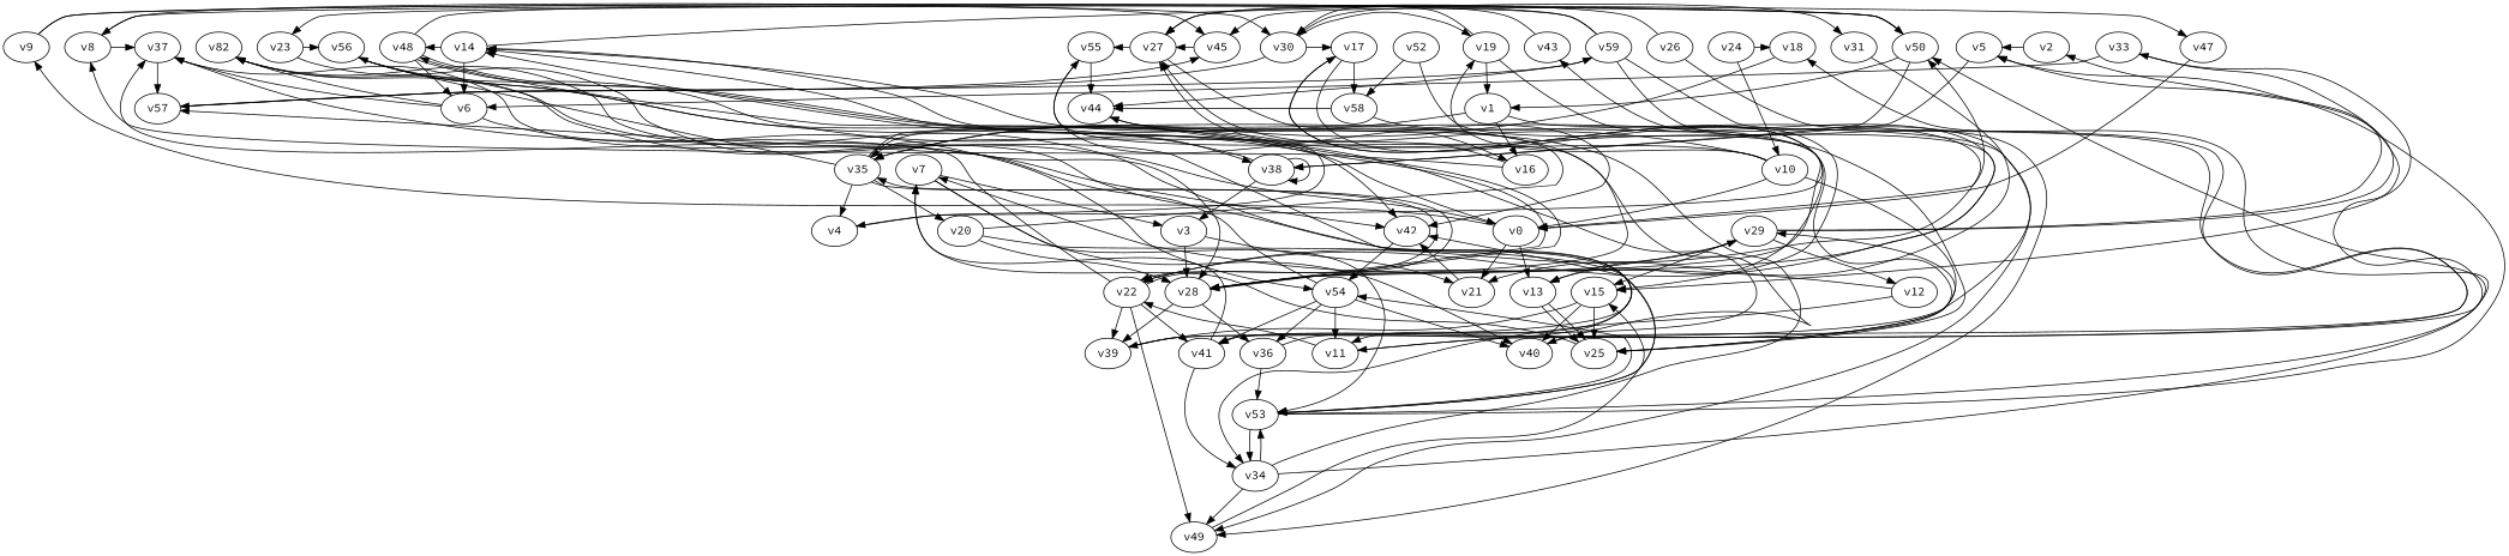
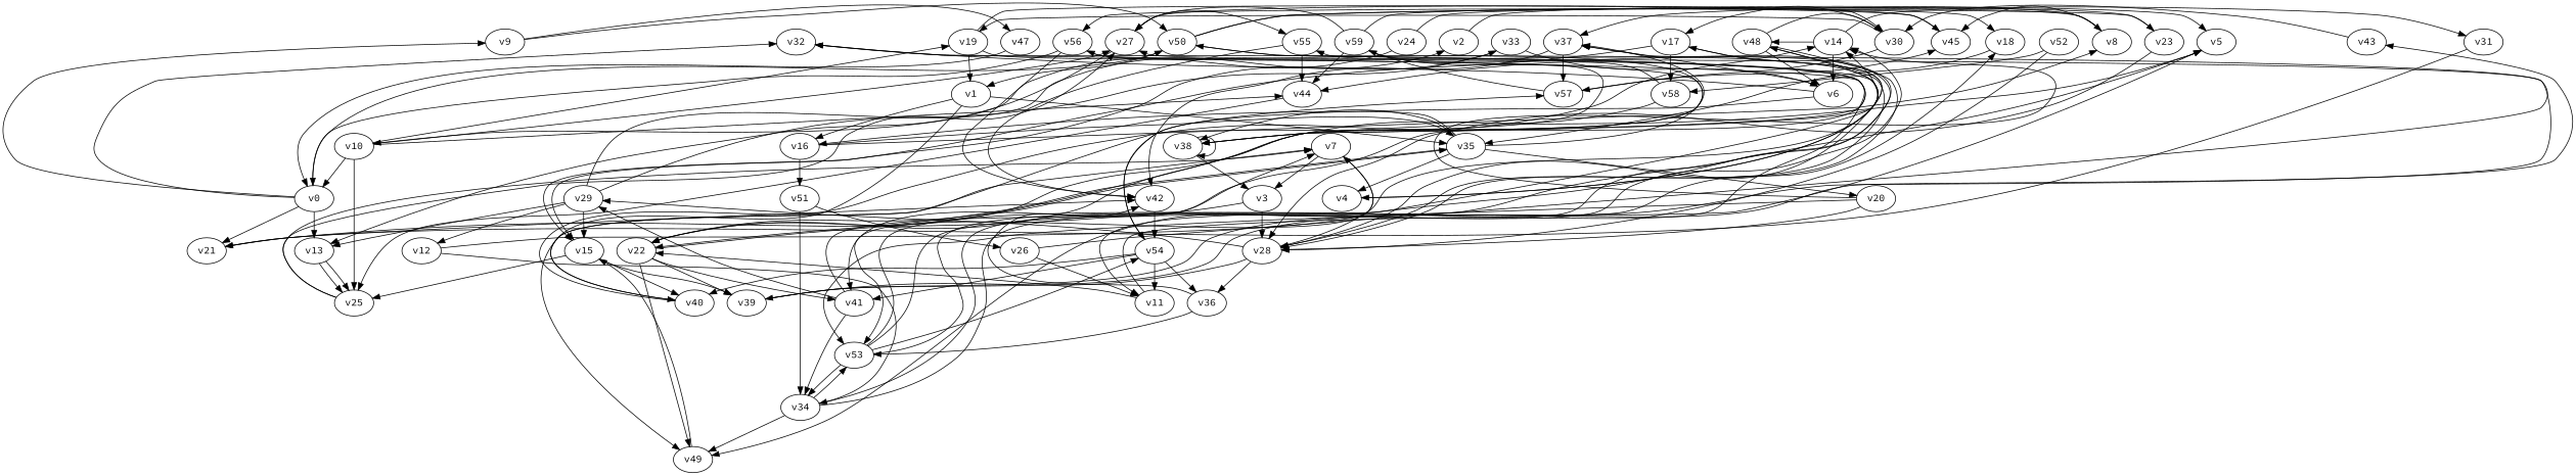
  digraph {
    fontname="Source Code Pro"
    node [fontname="Source Code Pro" player=0]
    edge [fontname="Source Code Pro"]
    v9 [player=1]
    v0
    v13
    v21
-   v32 [label=v82]
+   v32
    v50
    v47
    v25 [player=1]
    v42 [player=1]
    v11
    v1
    v38 [player=1]
    v8
    v23 [player=1]
    v16 [player=1]
    v35 [player=1]
    v49
+   v51
    v4
    v22 [player=1]
    v20
    v56
    v15 [player=1]
    v2
    v5
    v3
    v28
    v39 [player=1]
    v17 [player=1]
    v55
    v29
    v36
    v48 [player=1]
    v6
    v30
    v14 [player=1]
    v37 [player=1]
    v54
    v57
    v40 [player=1]
    v41 [player=1]
    v7
    v53
    v34 [player=1]
    v45 [player=1]
    v27 [player=1]
    v10 [player=1]
    v19
    v44
    v12 [player=1]
    v18 [player=1]
    v31 [player=1]
    v43 [player=1]
    v26 [player=1]
    v58
    v24
    v33 [player=1]
    v59 [player=1]
    v52 [player=1]
    v9 -> v50 [constraint="time >= 2"]
    v9 -> v47 [constraint="time % 3 == 2"]
    v0 -> v9 [constraint="time <= 19"]
    v0 -> v13
    v0 -> v21
    v0 -> v32 [constraint="time <= 23"]
    v0 -> v50 [constraint="time % 6 == 3"]
    v13 -> v25
    v13 -> v25 [constraint="time >= 9"]
    v21 -> v42 [constraint="time >= 13"]
    v32 -> v11 [constraint="time == 3"]
    v50 -> v1
    v50 -> v38 [constraint="time == 15"]
    v50 -> v8 [constraint="time == 14"]
    v50 -> v23 [constraint="time <= 6"]
    v47 -> v0 [constraint="time % 6 == 4"]
    v25 -> v7 [constraint="(time % 3 == 0) || (time % 4 == 0)"]
    v25 -> v27 [constraint="time <= 12"]
    v42 -> v54
    v11 -> v22 [constraint="time <= 10"]
    v11 -> v5 [constraint="time <= 7"]
    v1 -> v16
    v1 -> v35
    v1 -> v49 [constraint="time <= 8"]
    v38 -> v38
    v38 -> v3
    v38 -> v14 [constraint="time % 4 == 1"]
    v8 -> v37 [constraint="time <= 5"]
    v8 -> v45 [constraint="time <= 8"]
    v23 -> v56 [constraint="time % 2 == 0"]
    v23 -> v28 [constraint="time == 13"]
    v16 -> v8 [constraint="time % 2 == 1"]
    v16 -> v35 [constraint="time == 19"]
+   v16 -> v51
    v35 -> v38 [constraint="time <= 5"]
    v35 -> v16 [constraint="time >= 4"]
    v35 -> v4
    v35 -> v22 [constraint="time == 7"]
    v35 -> v20
    v35 -> v56 [constraint="time % 6 == 1"]
    v49 -> v15 [constraint="time >= 10"]
+   v51 -> v34
+   v51 -> v26
    v4 -> v48 [constraint="time == 19"]
    v22 -> v35 [constraint="time == 10"]
    v22 -> v49
    v22 -> v39
    v22 -> v37 [constraint="time == 18"]
    v22 -> v41
    v20 -> v28
    v20 -> v14 [constraint="time % 5 == 0"]
    v20 -> v53 [constraint="time >= 3"]
    v56 -> v0 [constraint="time == 5"]
    v56 -> v42 [constraint="time == 0"]
    v56 -> v41 [constraint="time >= 1"]
    v15 -> v25
    v15 -> v39 [constraint="time % 5 == 2"]
    v15 -> v40
    v2 -> v5 [constraint="time == 19"]
    v5 -> v38 [constraint="(time % 4 == 0) || (time % 5 == 0)"]
    v3 -> v21 [constraint="time <= 21"]
    v3 -> v28
    v28 -> v39 [constraint="time <= 11"]
    v28 -> v17 [constraint="time % 3 == 2"]
    v28 -> v55 [constraint="time % 4 == 0"]
    v28 -> v29 [constraint="time == 15"]
    v28 -> v36
    v39 -> v32 [constraint="time % 3 == 1"]
    v39 -> v43 [constraint="time % 6 == 5"]
    v17 -> v4 [constraint="(time % 4 == 1) || (time % 3 == 1)"]
    v17 -> v15 [constraint="time <= 12"]
    v17 -> v58
    v55 -> v42 [constraint="time >= 6"]
    v55 -> v44
    v29 -> v13 [constraint="time >= 7"]
    v29 -> v15
    v29 -> v2 [constraint="time == 9"]
    v29 -> v12
    v29 -> v33 [constraint="time <= 15"]
    v36 -> v42 [constraint="time % 3 == 0"]
    v36 -> v53
    v48 -> v28 [constraint="time >= 15"]
    v48 -> v28 [constraint="time % 5 == 3"]
    v48 -> v6 [constraint="time <= 13"]
    v48 -> v30 [constraint="time <= 5"]
    v6 -> v32 [constraint="time % 2 == 0"]
    v6 -> v37 [constraint="time <= 24"]
    v6 -> v54 [constraint="time >= 4"]
    v30 -> v17 [constraint="time % 5 == 4"]
    v30 -> v57 [constraint="time >= 9"]
    v30 -> v19 [constraint="time % 6 == 4"]
    v14 -> v48 [constraint="time == 6"]
    v14 -> v6
    v14 -> v31 [constraint="time % 2 == 0"]
    v37 -> v42 [constraint="time == 11"]
    v37 -> v57
    v54 -> v11
    v54 -> v36
    v54 -> v57 [constraint="time % 2 == 1"]
    v54 -> v40
    v54 -> v41
    v57 -> v45 [constraint="time >= 3"]
    v57 -> v59 [constraint="time == 11"]
    v40 -> v14 [constraint="time == 5"]
    v41 -> v29 [constraint="time >= 12"]
    v41 -> v7 [constraint="time % 3 == 1"]
    v41 -> v34 [constraint="time >= 10"]
    v7 -> v3
-   v7 -> v40 [constraint="time >= 7"]
+   v40 -> v7 [constraint="time >= 7"]
    v7 -> v53 [constraint="time <= 6"]
    v53 -> v50 [constraint="time >= 2"]
    v53 -> v5 [constraint="(time % 4 == 1) || (time % 3 == 0)"]
    v53 -> v37 [constraint="time == 17"]
    v53 -> v54 [constraint="time >= 2"]
    v53 -> v34
    v34 -> v49
    v34 -> v14 [constraint="time == 15"]
    v34 -> v53
    v34 -> v18 [constraint="time % 4 == 2"]
    v45 -> v27 [constraint="time >= 12"]
    v27 -> v13 [constraint="time <= 21"]
    v27 -> v55 [constraint="time == 10"]
    v10 -> v0
    v10 -> v25
    v10 -> v27 [constraint="time >= 9"]
    v10 -> v19 [constraint="time <= 17"]
    v10 -> v44 [constraint="time >= 15"]
    v19 -> v1
    v19 -> v22 [constraint="time % 3 == 1"]
    v19 -> v30 [constraint="time <= 14"]
    v44 -> v25 [constraint="(time % 3 == 0) || (time % 5 == 0)"]
    v12 -> v7 [constraint="time % 5 == 0"]
    v12 -> v34 [constraint="time == 17"]
    v18 -> v35 [constraint="time >= 15"]
    v31 -> v21 [constraint="time % 6 == 3"]
    v43 -> v30 [constraint="time == 0"]
    v26 -> v11 [constraint="time >= 15"]
    v26 -> v27 [constraint="time % 4 == 0"]
    v58 -> v22 [constraint="time == 3"]
    v58 -> v44 [constraint="time == 11"]
    v24 -> v10 [constraint="time >= 13"]
    v24 -> v18 [constraint="time >= 9"]
    v33 -> v15 [constraint="time == 9"]
    v33 -> v6 [constraint="time >= 1"]
    v59 -> v49 [constraint="time % 5 == 3"]
    v59 -> v40 [constraint="time % 4 == 3"]
    v59 -> v45 [constraint="time >= 4"]
    v59 -> v27 [constraint="time >= 3"]
    v59 -> v44 [constraint="(time % 3 == 0) || (time % 5 == 1)"]
    v52 -> v28 [constraint="(time >= 5) && (time <= 21)"]
    v52 -> v58 [constraint="time % 2 == 1"]
  }
